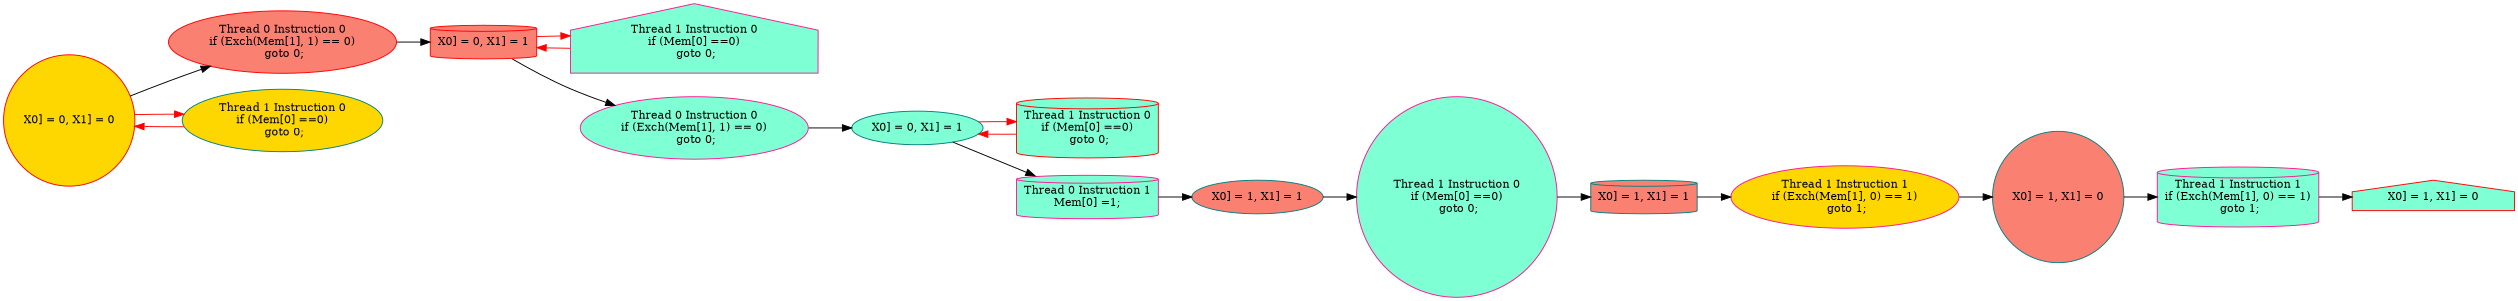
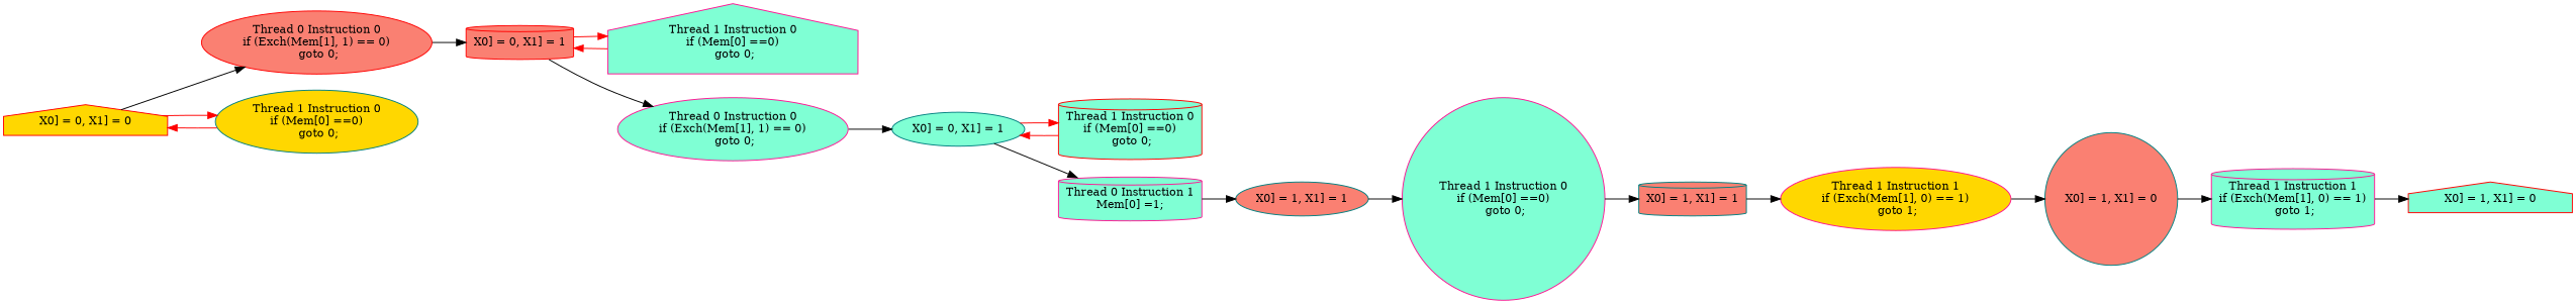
  digraph {
    fontsize=12
    rankdir=LR
    fontname="DejaVu Serif"
    node [fillcolor=aquamarine fontcolor="#000000" fontsize=12 shape=ellipse style="filled, solid" color=deeppink fontname="DejaVu Serif"]
    edge [color="#000000" dir=forward fontcolor="#ffffff" fontsize=12 style=solid uuid="<A1, S3>" weight=1 fontname="DejaVu Serif"]
    n1 [label="Thread 1 Instruction 0\nif (Mem[0] ==0)\n goto 0;" shape=circle uuid=A0]
    n2 [fillcolor=salmon label="X0] = 1, X1] = 1" shape=cylinder uuid=S4 color=teal]
    n3 [fillcolor=gold label="Thread 1 Instruction 1\nif (Exch(Mem[1], 0) == 1)\n goto 1;" uuid=A5]
    n4 [label="X0] = 0, X1] = 1" uuid=S3 color=teal]
    n5 [label="Thread 1 Instruction 0\nif (Mem[0] ==0)\n goto 0;" shape=cylinder uuid=A1 color=red]
    n6 [label="Thread 0 Instruction 1\nMem[0] =1;" shape=cylinder uuid=A3]
    n7 [fillcolor=salmon label="X0] = 0, X1] = 1" shape=cylinder uuid=S2 color=red]
    n8 [label="Thread 1 Instruction 0\nif (Mem[0] ==0)\n goto 0;" shape=house uuid=A2]
    n9 [label="Thread 0 Instruction 0\nif (Exch(Mem[1], 1) == 0)\n goto 0;" uuid=A6]
    n10 [fillcolor=salmon label="X0] = 1, X1] = 1" uuid=S1 color=teal]
    n11 [label="Thread 1 Instruction 1\nif (Exch(Mem[1], 0) == 1)\n goto 1;" shape=cylinder uuid=A4]
    n12 [label="X0] = 1, X1] = 0" shape=house uuid=END color=red]
    n13 [fillcolor=salmon label="X0] = 1, X1] = 0" shape=circle uuid=S0 color=teal]
    n14 [fillcolor=salmon label="Thread 0 Instruction 0\nif (Exch(Mem[1], 1) == 0)\n goto 0;" uuid=A7 color=red]
-   n15 [fillcolor=gold label="X0] = 0, X1] = 0" shape=circle uuid=START color=red]
+   n15 [fillcolor=gold label="X0] = 0, X1] = 0" shape=house uuid=START color=red]
    n16 [fillcolor=gold label="Thread 1 Instruction 0\nif (Mem[0] ==0)\n goto 0;" uuid=A8 color=teal]
    n1 -> n2 [uuid="<A0, S4>"]
    n2 -> n3 [uuid="<A5, S4>"]
    n3 -> n13 [uuid="<A5, S0>"]
    n4 -> n5 [color="#ff0000" dir=back]
    n4 -> n5 [color="#ff0000"]
    n4 -> n6 [uuid="<A3, S3>"]
    n6 -> n10 [uuid="<A3, S1>"]
    n7 -> n8 [color="#ff0000" dir=back uuid="<A2, S2>"]
    n7 -> n8 [color="#ff0000" uuid="<A2, S2>"]
    n7 -> n9 [uuid="<A6, S2>"]
    n9 -> n4 [uuid="<A6, S3>"]
    n10 -> n1 [uuid="<A0, S1>"]
    n11 -> n12 [uuid="<A4, END>"]
    n13 -> n11 [uuid="<A4, S0>"]
    n14 -> n7 [uuid="<A7, S2>"]
    n15 -> n14 [uuid="<A7, START>"]
    n15 -> n16 [color="#ff0000" dir=back uuid="<A8, START>"]
    n15 -> n16 [color="#ff0000" uuid="<A8, START>"]
  }
